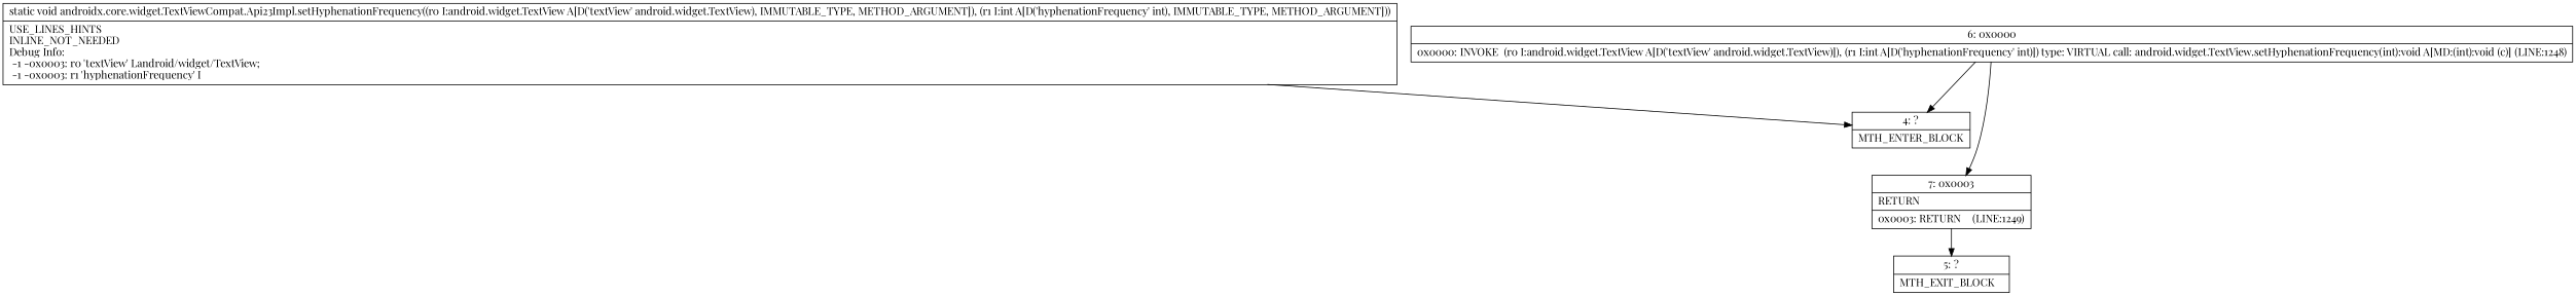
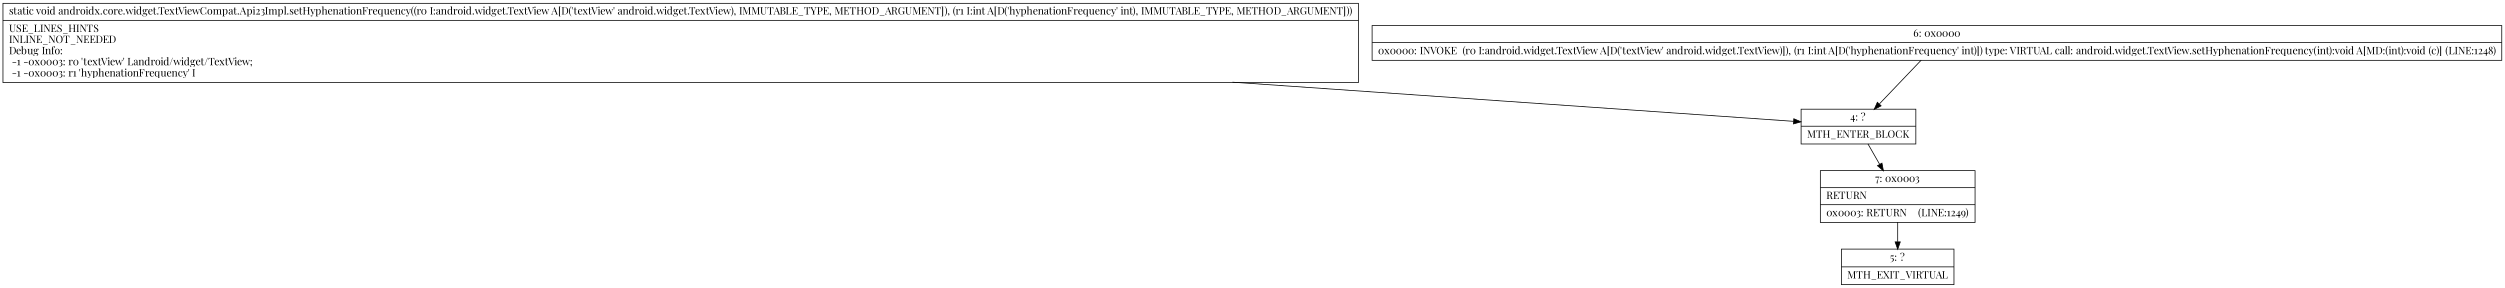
  digraph {
    fontname="Playfair Display"
    node [fontname="Playfair Display" shape=record]
    edge [fontname="Playfair Display"]
    n1 [label="{4\:\ ?|MTH_ENTER_BLOCK\l}"]
    n2 [label="{6\:\ 0x0000|0x0000: INVOKE  (r0 I:android.widget.TextView A[D('textView' android.widget.TextView)]), (r1 I:int A[D('hyphenationFrequency' int)]) type: VIRTUAL call: android.widget.TextView.setHyphenationFrequency(int):void A[MD:(int):void (c)] (LINE:1248)\l}"]
    n3 [label="{7\:\ 0x0003|RETURN\l|0x0003: RETURN    (LINE:1249)\l}"]
-   n4 [label="{5\:\ ?|MTH_EXIT_BLOCK\l}"]
+   n4 [label="{5\:\ ?|MTH_EXIT_VIRTUAL\l}"]
    n5 [label="{static void androidx.core.widget.TextViewCompat.Api23Impl.setHyphenationFrequency((r0 I:android.widget.TextView A[D('textView' android.widget.TextView), IMMUTABLE_TYPE, METHOD_ARGUMENT]), (r1 I:int A[D('hyphenationFrequency' int), IMMUTABLE_TYPE, METHOD_ARGUMENT]))  | USE_LINES_HINTS\lINLINE_NOT_NEEDED\lDebug Info:\l  \-1 \-0x0003: r0 'textView' Landroid\/widget\/TextView;\l  \-1 \-0x0003: r1 'hyphenationFrequency' I\l}"]
    n2 -> n1
-   n2 -> n3
+   n1 -> n3
    n3 -> n4
    n5 -> n1
  }
